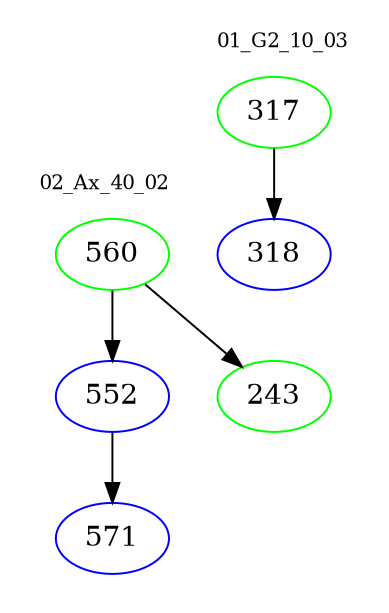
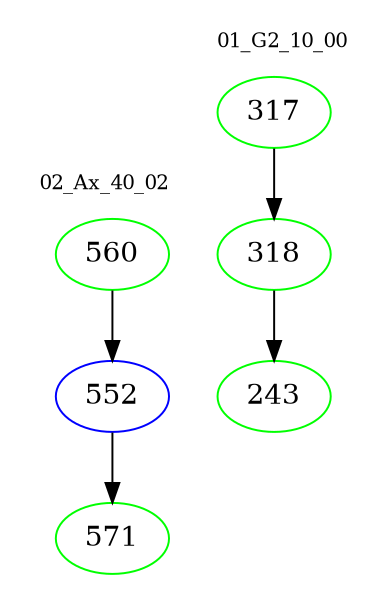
  digraph {
    node [color=green]
    edge [color=black]
    n1 [label=560]
    n2 [color=blue label=552]
-   n3 [color=blue label=571]
+   n3 [label=571]
    n4 [label=317]
-   n5 [color=blue label=318]
+   n5 [label=318]
    n6 [label=243]
    subgraph cluster_1 {
      color=white
      fontsize=10
      label="02_Ax_40_02"
      n1
      n2
      n3
    }
    subgraph cluster_2 {
      color=white
      fontsize=10
-     label="01_G2_10_03"
+     label="01_G2_10_00"
      n4
      n5
      n6
    }
    n1 -> n2
    n2 -> n3
    n4 -> n5
-   n1 -> n6
+   n5 -> n6
  }
